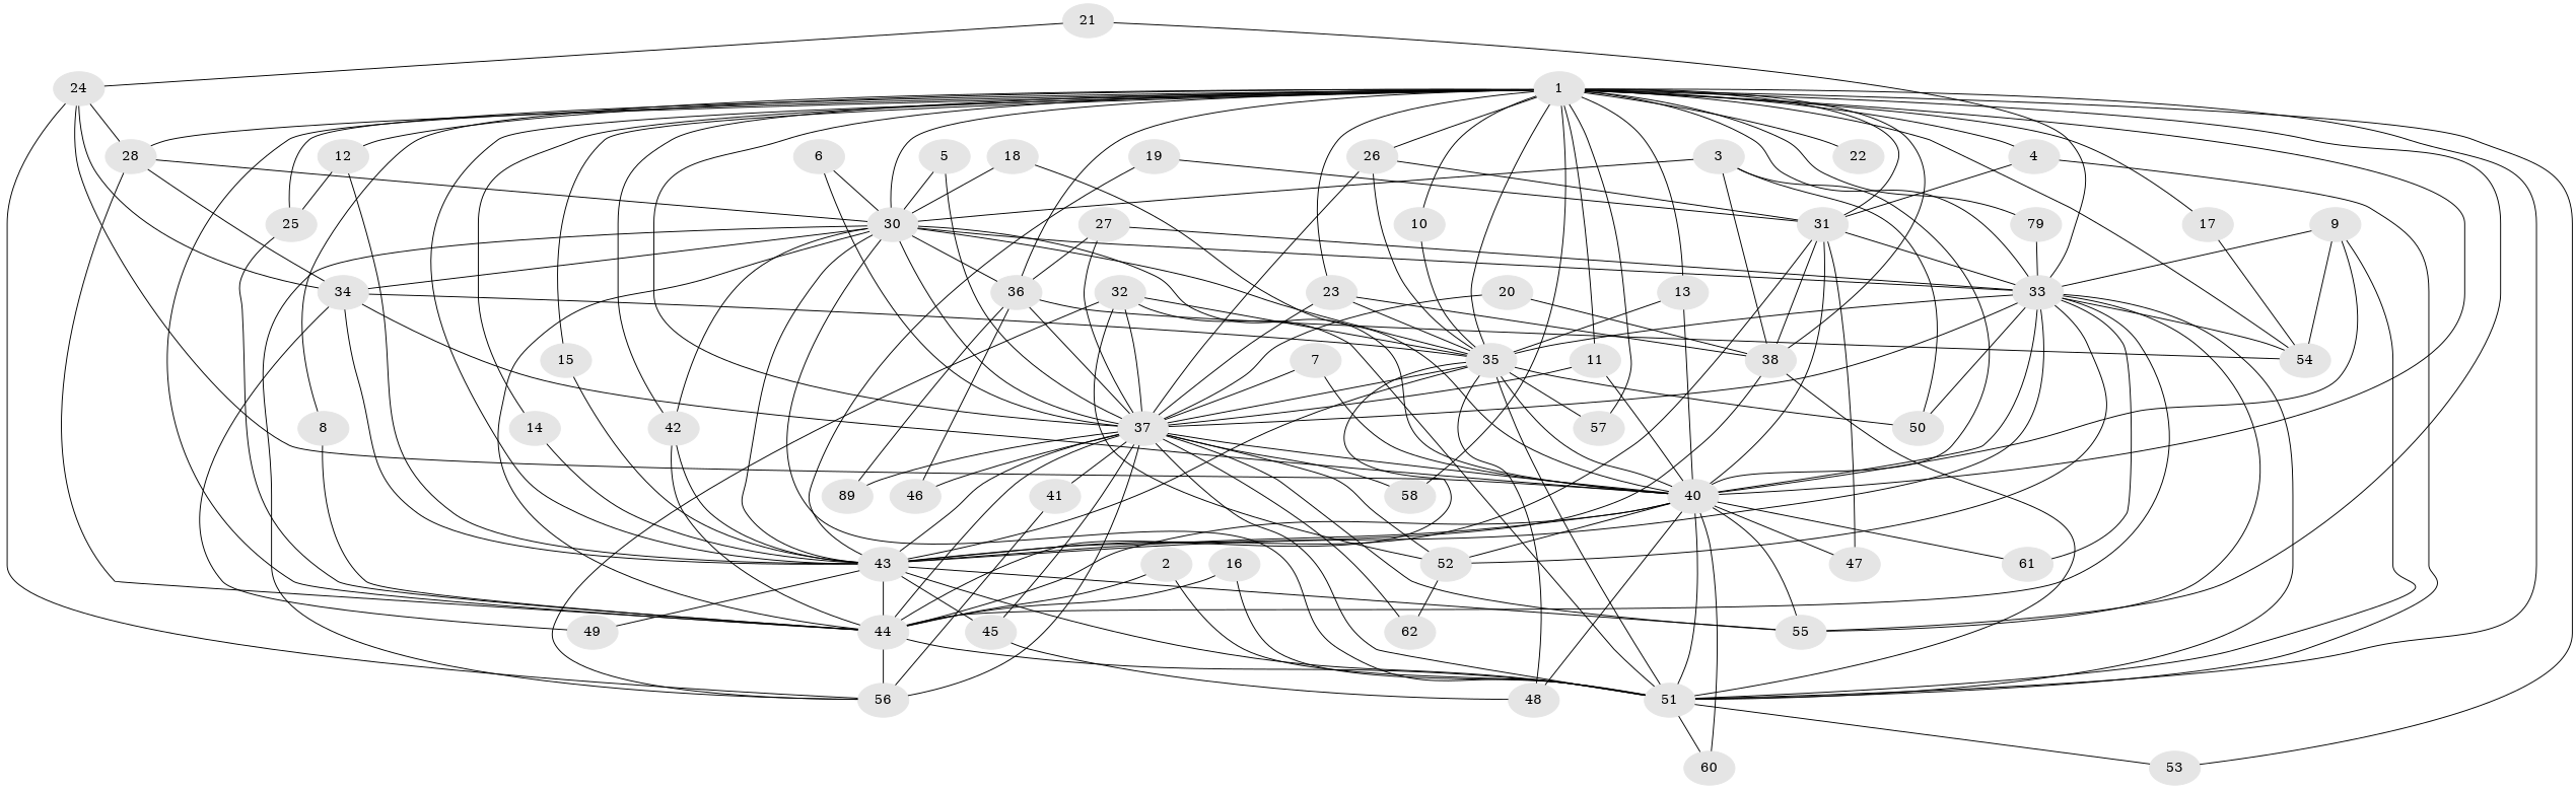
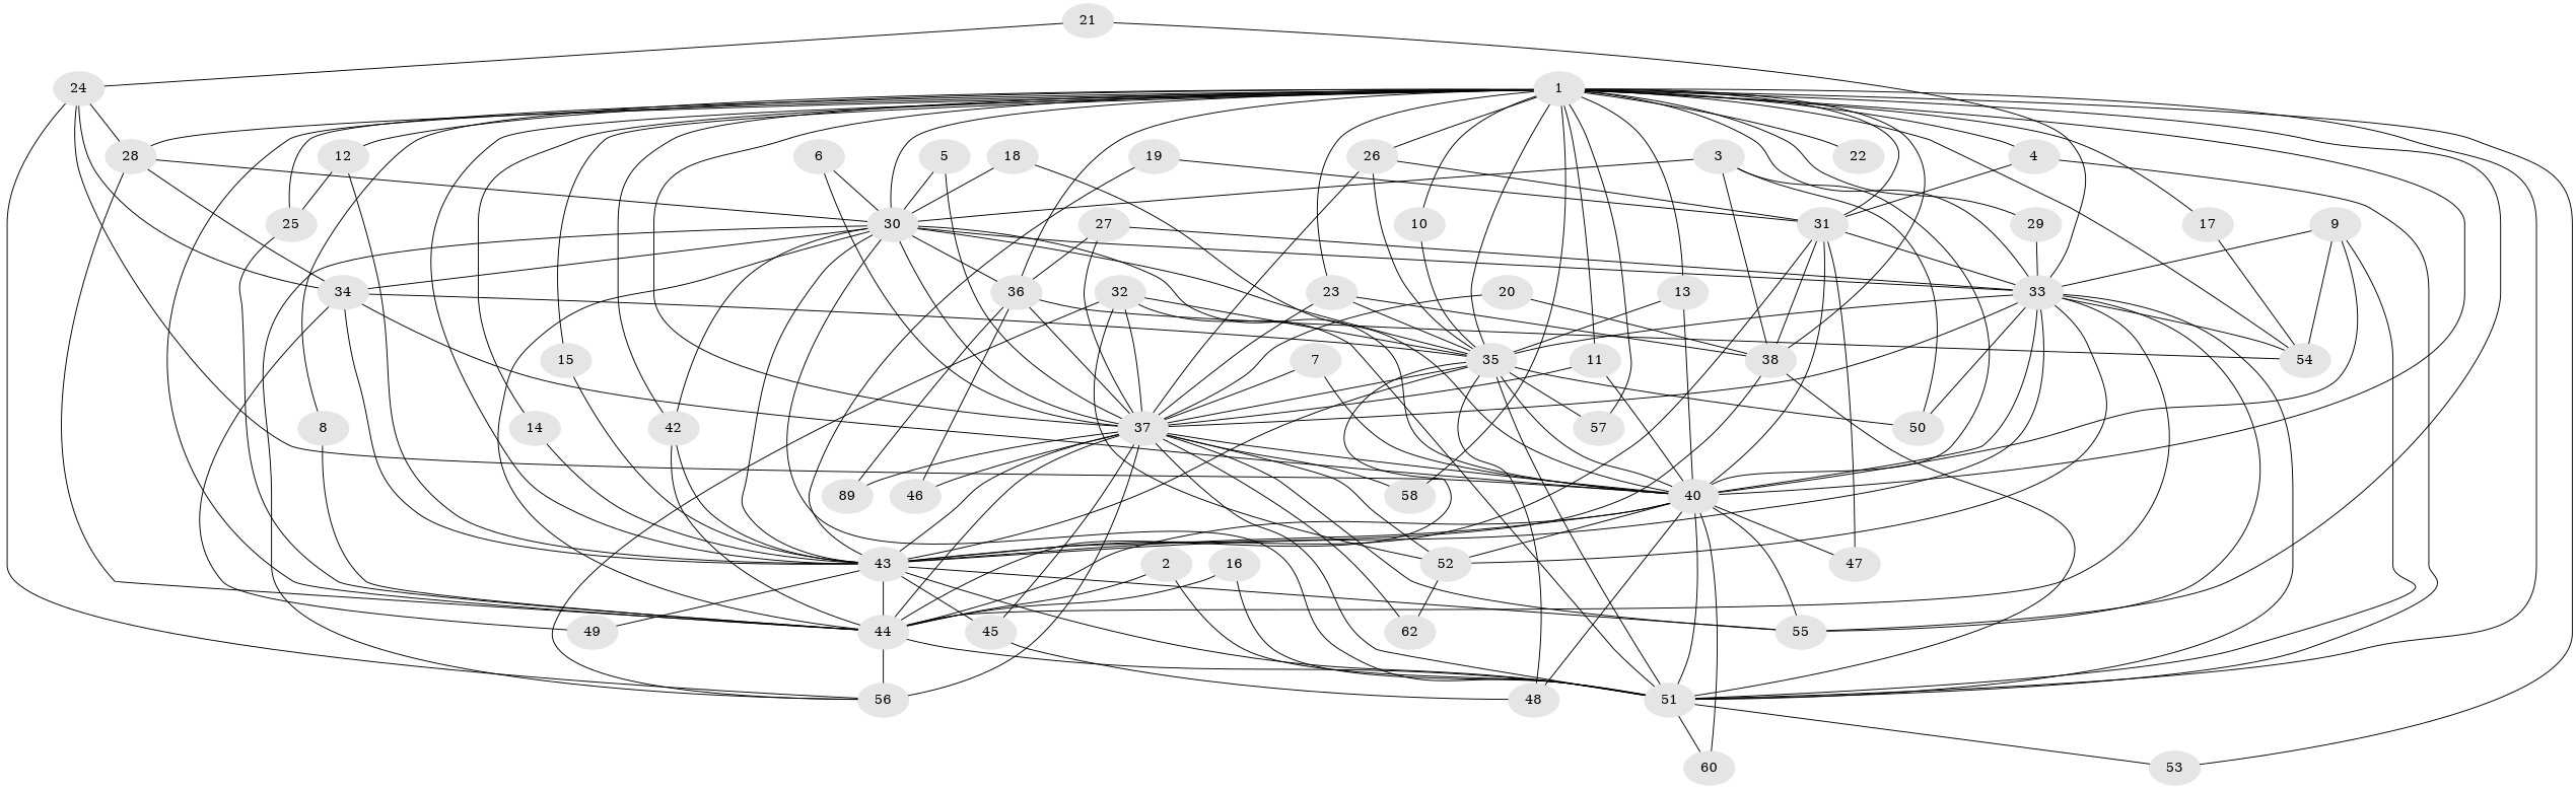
  graph {
    node [color=gray90 style=filled]
    edge [weight=1.0]
    1
    4
    8
    10
    11
    12
    13
    14
    15
    17
    22
    23
    25
    26
    28
-   29 [label=79]
+   29
    30
    31
    33
    35
    36
    37
    38
    40
    42
    43
    44
    51
    53
    54
    55
    57
    58
    34
    56
    47
    50
    52
-   61
    48
    n41 [label=89]
    46
-   41
    45
    62
    60
    49
    2
    3
    5
    6
    7
    9
    16
    18
    19
    20
    21
    24
    27
    32
    1 -- 4
    1 -- 8
    1 -- 10
    1 -- 11
    1 -- 12
    1 -- 13
    1 -- 14
    1 -- 15
    1 -- 17
    1 -- 22 [weight=2.0]
    1 -- 23
    1 -- 25
    1 -- 26
    1 -- 28
    1 -- 29
    1 -- 30 [weight=3.0]
    1 -- 31
    1 -- 33 [weight=3.0]
    1 -- 35 [weight=2.0]
    1 -- 36
    1 -- 37 [weight=3.0]
    1 -- 38
    1 -- 40 [weight=4.0]
    1 -- 42
    1 -- 43 [weight=2.0]
    1 -- 44 [weight=2.0]
    1 -- 51 [weight=3.0]
    1 -- 53
    1 -- 54
    1 -- 55
    1 -- 57
    1 -- 58
    4 -- 31
    4 -- 51
    8 -- 44
    10 -- 35
    11 -- 37
    11 -- 40
    12 -- 25
    12 -- 43
    13 -- 35
    13 -- 40
    14 -- 43
    15 -- 43
    17 -- 54
    23 -- 35
    23 -- 37
    23 -- 38
    25 -- 44
    26 -- 31
    26 -- 35
    26 -- 37
    28 -- 30
    28 -- 44
    28 -- 34
    29 -- 33
    30 -- 33
    30 -- 35 [weight=3.0]
    30 -- 36
    30 -- 37 [weight=3.0]
    30 -- 40
    30 -- 42
    30 -- 43
    30 -- 44
    30 -- 51
    30 -- 34
    30 -- 56
    31 -- 33
    31 -- 38
    31 -- 40
    31 -- 43
    31 -- 47
    33 -- 35
    33 -- 37
    33 -- 40
    33 -- 43
    33 -- 44
    33 -- 51
    33 -- 54
    33 -- 55
    33 -- 50
    33 -- 52
-   33 -- 61
    35 -- 37
    35 -- 40
    35 -- 43
    35 -- 44
    35 -- 51 [weight=2.0]
    35 -- 57
    35 -- 50 [weight=2.0]
    35 -- 48
    36 -- 37
    36 -- 54
    36 -- n41
    36 -- 46
    37 -- 40 [weight=2.0]
    37 -- 43
    37 -- 44
    37 -- 51 [weight=2.0]
    37 -- 55
    37 -- 58
    37 -- 56 [weight=2.0]
    37 -- 52 [weight=2.0]
    37 -- n41
    37 -- 46
-   37 -- 41
    37 -- 45 [weight=2.0]
    37 -- 62
    38 -- 43
    38 -- 51
    40 -- 43 [weight=2.0]
    40 -- 44 [weight=2.0]
    40 -- 51
    40 -- 55
    40 -- 47
    40 -- 52
-   40 -- 61
    40 -- 48
    40 -- 60
    42 -- 43
    42 -- 44
    43 -- 44 [weight=2.0]
    43 -- 51
    43 -- 55
    43 -- 45
    43 -- 49
    44 -- 51
    44 -- 56
    51 -- 53
    51 -- 60
    34 -- 35
    34 -- 40
    34 -- 43
    34 -- 49
    52 -- 62
-   41 -- 56
    45 -- 48
    2 -- 44
    2 -- 51
    3 -- 30
    3 -- 38
    3 -- 40
    3 -- 50
    5 -- 30
    5 -- 37
    6 -- 30
    6 -- 37
    7 -- 37
    7 -- 40
    9 -- 33
    9 -- 40
    9 -- 51
    9 -- 54
    16 -- 44
    16 -- 51
    18 -- 30
    18 -- 40
    19 -- 31
    19 -- 43
    20 -- 37
    20 -- 38
    21 -- 33
    21 -- 24
    24 -- 28
    24 -- 40
    24 -- 34
    24 -- 56
    27 -- 33
    27 -- 36
    27 -- 37
    32 -- 35
    32 -- 37
    32 -- 51
    32 -- 56
    32 -- 52
  }
